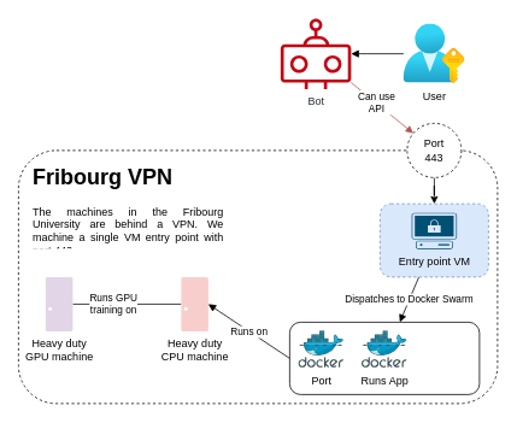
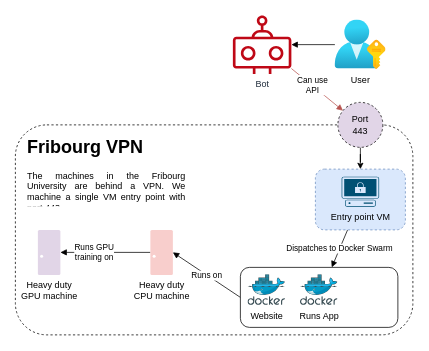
  <mxCell id="0" />
  <mxCell id="1" parent="0" />
  <mxCell id="2" value="" style="rounded=1;whiteSpace=wrap;html=1;dashed=1;" vertex="1" parent="1"><mxGeometry x="20" y="166" width="530" height="280" as="geometry" /></mxCell>
  <mxCell id="3" style="edgeStyle=orthogonalEdgeStyle;rounded=0;orthogonalLoop=1;jettySize=auto;html=1;" edge="1" parent="1" source="4" target="10"><mxGeometry relative="1" as="geometry" /></mxCell>
- <mxCell id="4" value="Port&lt;br&gt;443" style="ellipse;whiteSpace=wrap;html=1;dashed=1;" vertex="1" parent="1"><mxGeometry x="450" y="136" width="60" height="60" as="geometry" /></mxCell>
+ <mxCell id="4" value="Port&lt;br&gt;443" style="ellipse;whiteSpace=wrap;html=1;dashed=1;fillColor=#e1d5e7;" vertex="1" parent="1"><mxGeometry x="450" y="136" width="60" height="60" as="geometry" /></mxCell>
  <mxCell id="5" value="&lt;h1 style=&quot;text-align: justify;&quot;&gt;Fribourg VPN&lt;/h1&gt;&lt;p style=&quot;text-align: justify;&quot;&gt;The machines in the Fribourg University are behind a VPN. We machine a single VM entry point with port 443.&lt;/p&gt;" style="text;html=1;strokeColor=none;fillColor=none;spacing=5;spacingTop=-20;whiteSpace=wrap;overflow=hidden;rounded=0;dashed=1;" vertex="1" parent="1"><mxGeometry x="31" y="176" width="219" height="99" as="geometry" /></mxCell>
- <mxCell id="6" style="edgeStyle=orthogonalEdgeStyle;rounded=0;orthogonalLoop=1;jettySize=auto;html=1;startArrow=none;startFill=0;endArrow=none;endFill=1;" edge="1" parent="1" source="8" target="12"><mxGeometry relative="1" as="geometry" /></mxCell>
+ <mxCell id="6" style="edgeStyle=orthogonalEdgeStyle;rounded=0;orthogonalLoop=1;jettySize=auto;html=1;startArrow=none;startFill=0;endArrow=block;endFill=1;" edge="1" parent="1" source="8" target="12"><mxGeometry relative="1" as="geometry" /></mxCell>
  <mxCell id="7" value="Runs GPU&lt;br&gt;training on" style="edgeLabel;html=1;align=center;verticalAlign=middle;resizable=0;points=[];" vertex="1" connectable="0" parent="6"><mxGeometry x="0.272" y="-1" relative="1" as="geometry"><mxPoint as="offset" /></mxGeometry></mxCell>
  <mxCell id="8" value="Heavy duty&lt;br&gt;CPU machine" style="verticalAlign=top;verticalLabelPosition=bottom;labelPosition=center;align=center;html=1;outlineConnect=0;fillColor=#f8cecc;strokeColor=none;gradientDirection=north;strokeWidth=2;shape=mxgraph.networks.desktop_pc;dashed=1;" vertex="1" parent="1"><mxGeometry x="200" y="306" width="30" height="60" as="geometry" /></mxCell>
  <mxCell id="9" value="Dispatches to Docker Swarm" style="edgeStyle=none;rounded=0;orthogonalLoop=1;jettySize=auto;html=1;startArrow=none;startFill=0;endArrow=block;endFill=1;" edge="1" parent="1" source="10" target="20"><mxGeometry relative="1" as="geometry"><mxPoint x="480" y="336" as="targetPoint" /></mxGeometry></mxCell>
  <mxCell id="10" value="" style="rounded=1;whiteSpace=wrap;html=1;dashed=1;fillColor=#dae8fc;strokeColor=#6c8ebf;" vertex="1" parent="1"><mxGeometry x="420" y="225" width="120" height="81" as="geometry" /></mxCell>
  <mxCell id="11" value="Entry point VM" style="points=[[0.02,0.015,0],[0.5,0,0],[0.98,0.015,0],[1,0.38,0],[0.895,0.98,0],[0.5,1,0],[0.105,0.98,0],[0,0.38,0]];verticalLabelPosition=bottom;sketch=0;html=1;verticalAlign=top;aspect=fixed;align=center;pointerEvents=1;shape=mxgraph.cisco19.secure_endpoint_pc;fillColor=#005073;strokeColor=none;dashed=1;" vertex="1" parent="1"><mxGeometry x="455" y="235" width="50" height="40" as="geometry" /></mxCell>
  <mxCell id="12" value="Heavy duty&lt;br&gt;GPU machine" style="verticalAlign=top;verticalLabelPosition=bottom;labelPosition=center;align=center;html=1;outlineConnect=0;fillColor=#e1d5e7;strokeColor=none;gradientDirection=north;strokeWidth=2;shape=mxgraph.networks.desktop_pc;" vertex="1" parent="1"><mxGeometry x="50" y="306" width="30" height="60" as="geometry" /></mxCell>
  <mxCell id="13" style="edgeStyle=orthogonalEdgeStyle;rounded=0;orthogonalLoop=1;jettySize=auto;html=1;startArrow=none;startFill=0;endArrow=block;endFill=1;" edge="1" parent="1" source="14" target="17"><mxGeometry relative="1" as="geometry" /></mxCell>
  <mxCell id="14" value="User" style="aspect=fixed;html=1;points=[];align=center;image;fontSize=12;image=img/lib/azure2/azure_stack/User_Subscriptions.svg;strokeColor=default;" vertex="1" parent="1"><mxGeometry x="446" y="26" width="68" height="66" as="geometry" /></mxCell>
  <mxCell id="15" style="rounded=0;orthogonalLoop=1;jettySize=auto;html=1;startArrow=none;startFill=0;endArrow=block;endFill=1;fillColor=#f8cecc;strokeColor=#b85450;" edge="1" parent="1" source="17" target="4"><mxGeometry relative="1" as="geometry" /></mxCell>
  <mxCell id="16" value="Can use&lt;br&gt;API" style="edgeLabel;html=1;align=center;verticalAlign=middle;resizable=0;points=[];" vertex="1" connectable="0" parent="15"><mxGeometry x="-0.213" relative="1" as="geometry"><mxPoint as="offset" /></mxGeometry></mxCell>
  <mxCell id="17" value="Bot" style="sketch=0;outlineConnect=0;fontColor=#232F3E;gradientColor=none;fillColor=#BF0816;strokeColor=none;dashed=0;verticalLabelPosition=bottom;verticalAlign=top;align=center;html=1;fontSize=12;fontStyle=0;aspect=fixed;pointerEvents=1;shape=mxgraph.aws4.waf_bot;" vertex="1" parent="1"><mxGeometry x="310" y="20" width="78" height="78" as="geometry" /></mxCell>
  <mxCell id="18" style="edgeStyle=none;rounded=0;orthogonalLoop=1;jettySize=auto;html=1;exitX=0;exitY=0.5;exitDx=0;exitDy=0;entryX=1;entryY=0.5;entryDx=0;entryDy=0;entryPerimeter=0;startArrow=none;startFill=0;endArrow=block;endFill=1;" edge="1" parent="1" source="20" target="8"><mxGeometry relative="1" as="geometry" /></mxCell>
  <mxCell id="19" value="Runs on" style="edgeLabel;html=1;align=center;verticalAlign=middle;resizable=0;points=[];" vertex="1" connectable="0" parent="18"><mxGeometry x="-0.01" y="1" relative="1" as="geometry"><mxPoint as="offset" /></mxGeometry></mxCell>
  <mxCell id="20" value="" style="rounded=1;whiteSpace=wrap;html=1;strokeColor=default;" vertex="1" parent="1"><mxGeometry x="320" y="356" width="210" height="80" as="geometry" /></mxCell>
- <mxCell id="21" value="Port" style="sketch=0;aspect=fixed;html=1;points=[];align=center;image;fontSize=12;image=img/lib/mscae/Docker.svg;strokeColor=default;" vertex="1" parent="1"><mxGeometry x="330" y="365.5" width="50" height="41" as="geometry" /></mxCell>
+ <mxCell id="21" value="Website" style="sketch=0;aspect=fixed;html=1;points=[];align=center;image;fontSize=12;image=img/lib/mscae/Docker.svg;strokeColor=default;" vertex="1" parent="1"><mxGeometry x="330" y="365.5" width="50" height="41" as="geometry" /></mxCell>
  <mxCell id="22" value="Runs App" style="sketch=0;aspect=fixed;html=1;points=[];align=center;image;fontSize=12;image=img/lib/mscae/Docker.svg;strokeColor=default;" vertex="1" parent="1"><mxGeometry x="400" y="365.5" width="50" height="41" as="geometry" /></mxCell>
